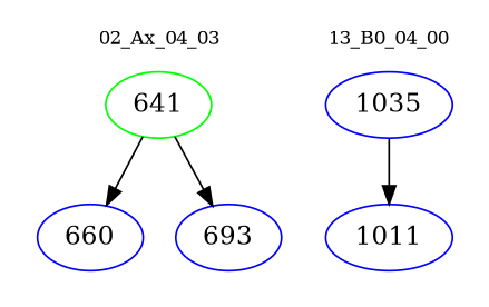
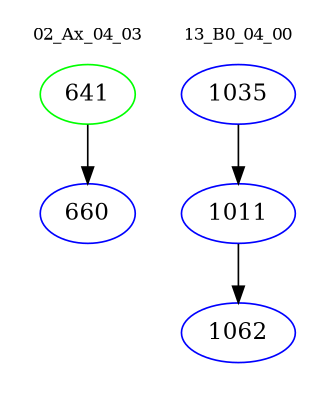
  digraph {
    node [color=blue]
    edge [color=black]
    n1 [label=660]
    n2 [color=green label=641]
-   n3 [label=693]
    n4 [label=1035]
    n5 [label=1011]
+   n6 [label=1062]
    subgraph cluster_1 {
      color=white
      fontsize=10
      label="02_Ax_04_03"
      n1
      n2
-     n3
    }
    subgraph cluster_2 {
      color=white
      fontsize=10
      label="13_B0_04_00"
      n4
      n5
+     n6
    }
    n2 -> n1
-   n2 -> n3
    n4 -> n5
+   n5 -> n6
  }
